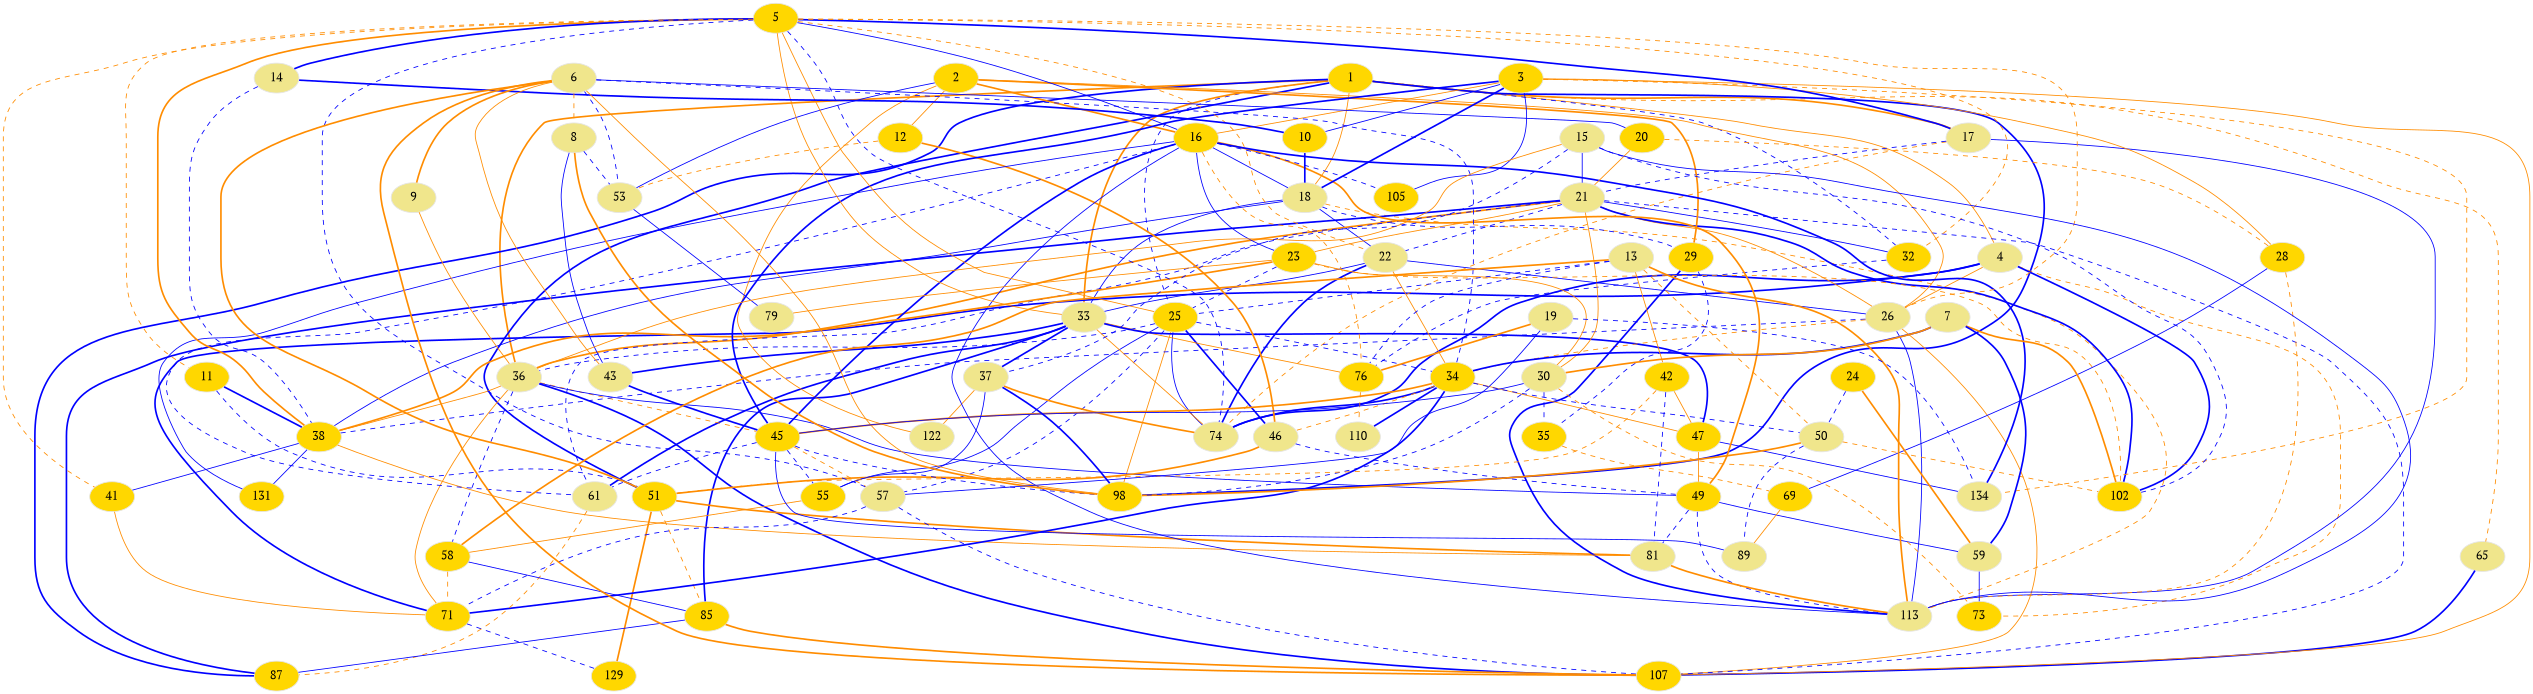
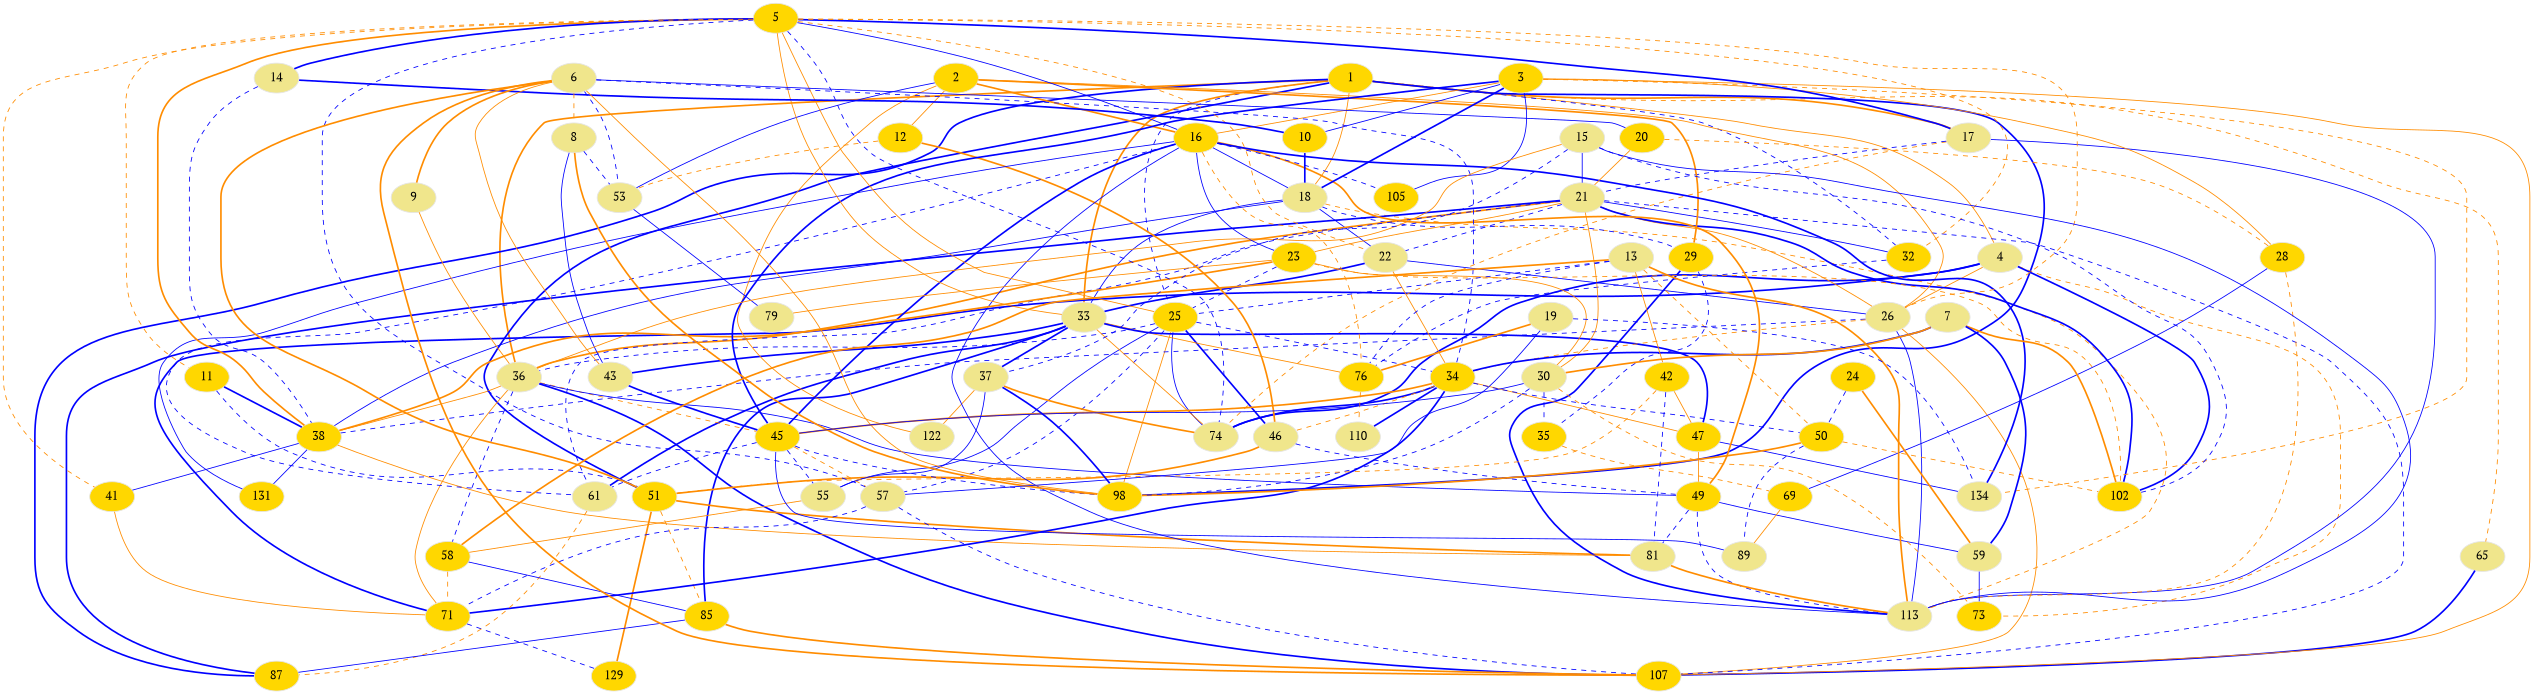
  graph {
    fontname="PT Serif"
    node [color=gray90 fillcolor=gold fontname="PT Serif" style=filled]
    edge [color=blue fontname="PT Serif" style=dashed]
    1 [super="+27+92"]
    4 [fillcolor=khaki super="+128"]
    17 [fillcolor=khaki super="+31"]
    18 [fillcolor=khaki super="+75"]
    25 [super="+93+40"]
    32
    33 [fillcolor=khaki super="+114"]
    36 [fillcolor=khaki super="+56+66"]
    51 [super="+106"]
    65 [fillcolor=khaki]
    87 [super="+126"]
    98 [super="+115+142"]
    26 [fillcolor=khaki super="+120+95"]
    71 [super="+96+144"]
    73
    74 [fillcolor=khaki super="+119+77"]
    102 [super="+123"]
    113 [fillcolor=khaki super="+127"]
    21 [fillcolor=khaki super="+52"]
    29
    22 [fillcolor=khaki super="+135+70"]
    38 [super="+90+116+64"]
    57 [fillcolor=khaki super="+94"]
    34 [super="+80+83"]
    46 [fillcolor=khaki super="+138+111"]
-   55
+   55 [fillcolor=khaki]
    76 [super="+101"]
    43 [fillcolor=khaki]
    37 [fillcolor=khaki super="+72"]
    61 [fillcolor=khaki super="+100"]
    47 [super="+104"]
    85 [super="+97"]
    45 [super="+67"]
    107 [super="+118"]
    58 [super="+82"]
    49 [super="+99"]
    81 [fillcolor=khaki]
    129
    2
    12
    16 [super="+143+63"]
    53 [fillcolor=khaki]
    122 [fillcolor=khaki]
    105
    134 [fillcolor=khaki]
    23 [super="+88+124"]
    131
    35
    79 [fillcolor=khaki]
    3 [super="+84"]
    10
    28
    69
    89 [fillcolor=khaki]
    5 [super="+44+39"]
    11 [super="+60"]
    14 [fillcolor=khaki]
    41
    6 [fillcolor=khaki super="+103"]
    8 [fillcolor=khaki]
    9 [fillcolor=khaki]
    20
-   50 [fillcolor=khaki]
+   50
    110 [fillcolor=khaki]
    7 [fillcolor=khaki super="+62"]
    30 [fillcolor=khaki super="+133+48"]
    59 [fillcolor=khaki]
    13 [fillcolor=khaki super="+112"]
    42
    15 [fillcolor=khaki super="+68"]
    19 [fillcolor=khaki]
    24
    1 -- 4 [color=darkorange style=solid]
    1 -- 17 [color=darkorange style=bold]
    1 -- 18 [color=darkorange style=solid]
    1 -- 25
    1 -- 32
    1 -- 33 [color=darkorange style=bold]
    1 -- 36 [color=darkorange style=bold]
    1 -- 51 [style=bold]
    1 -- 65 [color=darkorange]
    1 -- 87 [style=bold]
    1 -- 98 [style=bold]
    4 -- 26 [color=darkorange style=solid]
    4 -- 71 [style=bold]
    4 -- 73 [color=darkorange]
    4 -- 74 [style=bold]
    4 -- 102 [style=bold]
    17 -- 74 [color=darkorange]
    17 -- 113 [style=solid]
    17 -- 21
    18 -- 33 [style=solid]
    18 -- 113 [color=darkorange]
    18 -- 29
    18 -- 22 [style=solid]
    18 -- 38 [style=solid]
    25 -- 36
    25 -- 98 [color=darkorange style=solid]
    25 -- 74 [style=solid]
    25 -- 57
    25 -- 34
    25 -- 46 [style=bold]
    25 -- 55 [style=solid]
    32 -- 76
    33 -- 74 [color=darkorange style=solid]
    33 -- 76 [color=darkorange style=solid]
    33 -- 43 [style=bold]
    33 -- 37 [style=bold]
    33 -- 61 [style=bold]
    33 -- 47 [style=bold weight=2]
    33 -- 85 [style=bold]
    36 -- 71 [color=darkorange style=solid]
    36 -- 38 [color=darkorange style=solid weight=2]
    36 -- 45 [color=darkorange]
    36 -- 107 [style=bold]
    36 -- 58
    36 -- 49 [style=solid]
    51 -- 85 [color=darkorange]
    51 -- 81 [color=darkorange style=bold]
    51 -- 129 [color=darkorange style=bold]
    65 -- 107 [style=bold]
    26 -- 113 [style=solid]
    26 -- 38
    26 -- 34 [color=darkorange]
    26 -- 107 [color=darkorange style=solid]
    71 -- 129
    21 -- 32 [style=solid]
    21 -- 36 [color=darkorange style=bold]
    21 -- 87 [style=bold]
    21 -- 26 [color=darkorange style=solid]
    21 -- 102 [style=bold]
    21 -- 22
    21 -- 61
    21 -- 107
    21 -- 23 [color=darkorange style=solid]
    21 -- 30 [color=darkorange style=solid]
    29 -- 113 [style=bold]
    29 -- 35
-   22 -- 33 [style=solid]
+   22 -- 33 [style=bold]
    22 -- 26 [style=solid]
-   22 -- 74 [style=bold weight=2]
    22 -- 34 [color=darkorange style=solid]
    38 -- 81 [color=darkorange style=solid]
    38 -- 131 [style=solid]
    38 -- 41 [style=solid]
    57 -- 71
    57 -- 107
    34 -- 71 [style=bold]
    34 -- 74 [style=bold]
    34 -- 46 [color=darkorange]
    34 -- 47 [color=darkorange style=solid]
    34 -- 45 [color=darkorange style=bold]
    34 -- 50
    34 -- 110 [style=bold]
    46 -- 51 [color=darkorange style=bold]
    46 -- 49
    55 -- 58 [color=darkorange style=solid]
    76 -- 110 [color=darkorange]
    43 -- 45 [style=bold]
    37 -- 98 [style=bold]
    37 -- 74 [color=darkorange style=bold]
    37 -- 55 [style=solid]
    37 -- 122 [color=darkorange style=solid]
    61 -- 87 [color=darkorange]
    47 -- 49 [color=darkorange style=solid]
    47 -- 134 [style=solid]
    85 -- 87 [style=solid]
    85 -- 107 [color=darkorange style=bold]
    45 -- 98
    45 -- 57 [color=darkorange]
    45 -- 55
    45 -- 61
    45 -- 89 [style=solid]
    58 -- 71 [color=darkorange]
    58 -- 85 [style=solid]
    49 -- 113
    49 -- 81
    49 -- 59 [style=solid]
    81 -- 113 [color=darkorange style=bold]
    2 -- 26 [color=darkorange style=solid]
    2 -- 29 [color=darkorange style=bold]
    2 -- 12 [color=darkorange style=solid]
    2 -- 16 [color=darkorange style=bold]
    2 -- 53 [style=solid]
    2 -- 122 [color=darkorange style=solid]
    12 -- 46 [color=darkorange style=bold]
    12 -- 53 [color=darkorange]
    16 -- 18 [style=solid]
    16 -- 113 [style=solid]
    16 -- 76 [color=darkorange]
    16 -- 61
    16 -- 45 [style=bold]
    16 -- 49 [color=darkorange style=bold]
    16 -- 105
    16 -- 134 [style=bold]
    16 -- 23 [style=solid]
    16 -- 131 [style=solid]
    53 -- 79 [style=solid]
    23 -- 25
    23 -- 102 [color=darkorange]
    23 -- 38 [color=darkorange style=bold]
    23 -- 79 [color=darkorange style=solid]
    23 -- 30 [color=darkorange style=solid]
    35 -- 69 [color=darkorange]
    3 -- 18 [style=bold]
    3 -- 45 [style=bold]
    3 -- 107 [color=darkorange style=solid]
    3 -- 16 [color=darkorange style=solid]
    3 -- 105 [style=solid]
    3 -- 134 [color=darkorange]
    3 -- 10 [style=solid]
    3 -- 28 [color=darkorange style=solid]
    10 -- 18 [style=bold]
    28 -- 113 [color=darkorange]
    28 -- 69 [style=solid]
    69 -- 89 [color=darkorange style=solid]
    5 -- 17 [style=bold]
    5 -- 25 [color=darkorange style=solid]
    5 -- 32 [color=darkorange]
    5 -- 33 [color=darkorange style=solid]
    5 -- 26 [color=darkorange]
    5 -- 74
    5 -- 22 [color=darkorange]
    5 -- 38 [color=darkorange style=bold]
    5 -- 57 [weight=2]
    5 -- 16 [style=solid]
    5 -- 11 [color=darkorange]
    5 -- 14 [style=bold]
    5 -- 41 [color=darkorange]
    11 -- 51
    11 -- 38 [style=bold weight=2]
    14 -- 38
    14 -- 10 [style=bold]
    41 -- 71 [color=darkorange style=solid]
    6 -- 51 [color=darkorange style=bold]
    6 -- 98 [color=darkorange style=solid]
    6 -- 34
    6 -- 43 [color=darkorange style=solid]
    6 -- 107 [color=darkorange style=bold]
    6 -- 53
    6 -- 8 [color=darkorange]
    6 -- 9 [color=darkorange style=bold]
    6 -- 20 [style=solid]
    8 -- 98 [color=darkorange style=bold]
    8 -- 43 [style=solid]
    8 -- 53
    9 -- 36 [color=darkorange style=solid]
    20 -- 21 [color=darkorange style=solid]
    20 -- 28 [color=darkorange]
    50 -- 98 [color=darkorange style=bold]
    50 -- 102 [color=darkorange]
    50 -- 89
    7 -- 102 [color=darkorange style=bold weight=2]
    7 -- 34 [style=bold]
    7 -- 30 [color=darkorange style=bold]
    7 -- 59 [style=bold]
    30 -- 98
    30 -- 73 [color=darkorange]
    30 -- 45 [style=solid]
    30 -- 35
    59 -- 73 [style=solid]
    13 -- 25
    13 -- 113 [color=darkorange style=bold]
    13 -- 76
    13 -- 58 [color=darkorange style=bold]
    13 -- 50 [color=darkorange]
    13 -- 42 [color=darkorange style=solid]
    42 -- 51 [color=darkorange]
    42 -- 47 [color=darkorange style=solid]
    42 -- 81
    15 -- 36 [color=darkorange style=solid]
    15 -- 102
    15 -- 113 [style=solid]
    15 -- 21 [style=solid]
    15 -- 37
    19 -- 57 [style=solid]
    19 -- 76 [color=darkorange style=bold]
    19 -- 134
    24 -- 50
    24 -- 59 [color=darkorange style=bold]
  }
